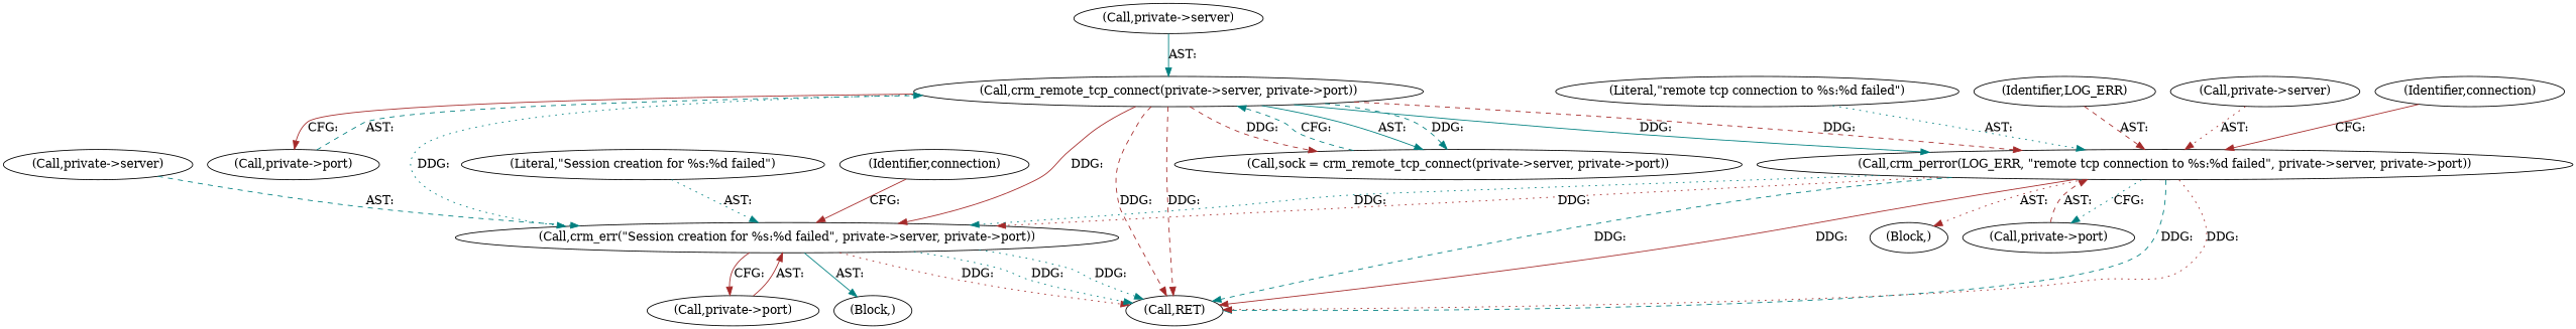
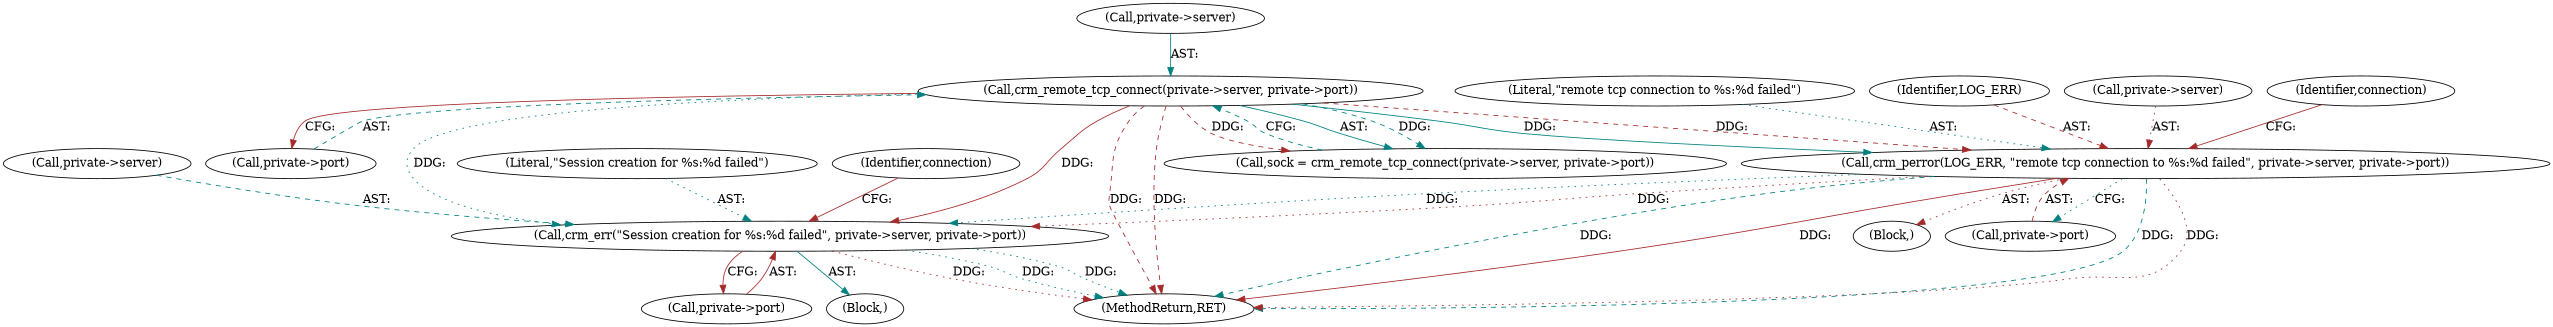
  digraph {
    fontname="DejaVu Serif"
    node [fontname="DejaVu Serif"]
    edge [color=brown style=dotted fontname="DejaVu Serif"]
    n1 [label="(Call,crm_err(\"Session creation for %s:%d failed\", private->server, private->port))"]
    n2 [label="(Block,)"]
    n3 [label="(Call,private->port)"]
-   n4 [label="(Call,RET)"]
+   n4 [label="(MethodReturn,RET)"]
    n5 [label="(Call,crm_remote_tcp_connect(private->server, private->port))"]
    n6 [label="(Call,crm_perror(LOG_ERR, \"remote tcp connection to %s:%d failed\", private->server, private->port))"]
    n7 [label="(Call,sock = crm_remote_tcp_connect(private->server, private->port))"]
    n8 [label="(Call,private->port)"]
    n9 [label="(Call,private->port)"]
    n10 [label="(Block,)"]
    n11 [label="(Call,private->server)"]
    n12 [label="(Call,private->server)"]
    n13 [label="(Literal,\"Session creation for %s:%d failed\")"]
    n14 [label="(Identifier,connection)"]
    n15 [label="(Literal,\"remote tcp connection to %s:%d failed\")"]
    n16 [label="(Identifier,LOG_ERR)"]
    n17 [label="(Call,private->server)"]
    n18 [label="(Identifier,connection)"]
    n1 -> n2 [label="AST: " color=teal style=solid]
    n1 -> n3 [label="CFG: " style=solid]
    n1 -> n4 [label="DDG: "]
    n1 -> n4 [label="DDG: " color=teal]
    n1 -> n4 [label="DDG: " color=teal]
    n3 -> n1 [label="AST: " style=solid]
    n5 -> n1 [label="DDG: " color=teal]
    n5 -> n1 [label="DDG: " style=solid]
    n5 -> n4 [label="DDG: " style=dashed]
    n5 -> n4 [label="DDG: " style=dashed]
    n5 -> n6 [label="DDG: " color=teal style=solid]
    n5 -> n6 [label="DDG: " style=dashed]
    n5 -> n7 [label="AST: " color=teal style=solid]
    n5 -> n7 [label="DDG: " color=teal style=dashed]
    n5 -> n7 [label="DDG: " style=dashed]
    n5 -> n8 [label="CFG: " style=solid]
    n6 -> n1 [label="DDG: "]
    n6 -> n1 [label="DDG: " color=teal]
    n6 -> n4 [label="DDG: " color=teal style=dashed]
    n6 -> n4 [label="DDG: " style=solid]
    n6 -> n4 [label="DDG: " color=teal style=dashed]
    n6 -> n4 [label="DDG: "]
    n6 -> n9 [label="CFG: " color=teal]
    n6 -> n10 [label="AST: "]
    n7 -> n5 [label="CFG: " color=teal style=dashed]
    n8 -> n5 [label="AST: " color=teal style=dashed]
    n9 -> n6 [label="AST: " style=dashed]
    n11 -> n1 [label="AST: " color=teal style=dashed]
    n12 -> n5 [label="AST: " color=teal style=solid]
    n13 -> n1 [label="AST: " color=teal]
    n14 -> n1 [label="CFG: " style=solid]
    n15 -> n6 [label="AST: " color=teal]
    n16 -> n6 [label="AST: " style=dashed]
    n17 -> n6 [label="AST: "]
    n18 -> n6 [label="CFG: " style=solid]
  }
